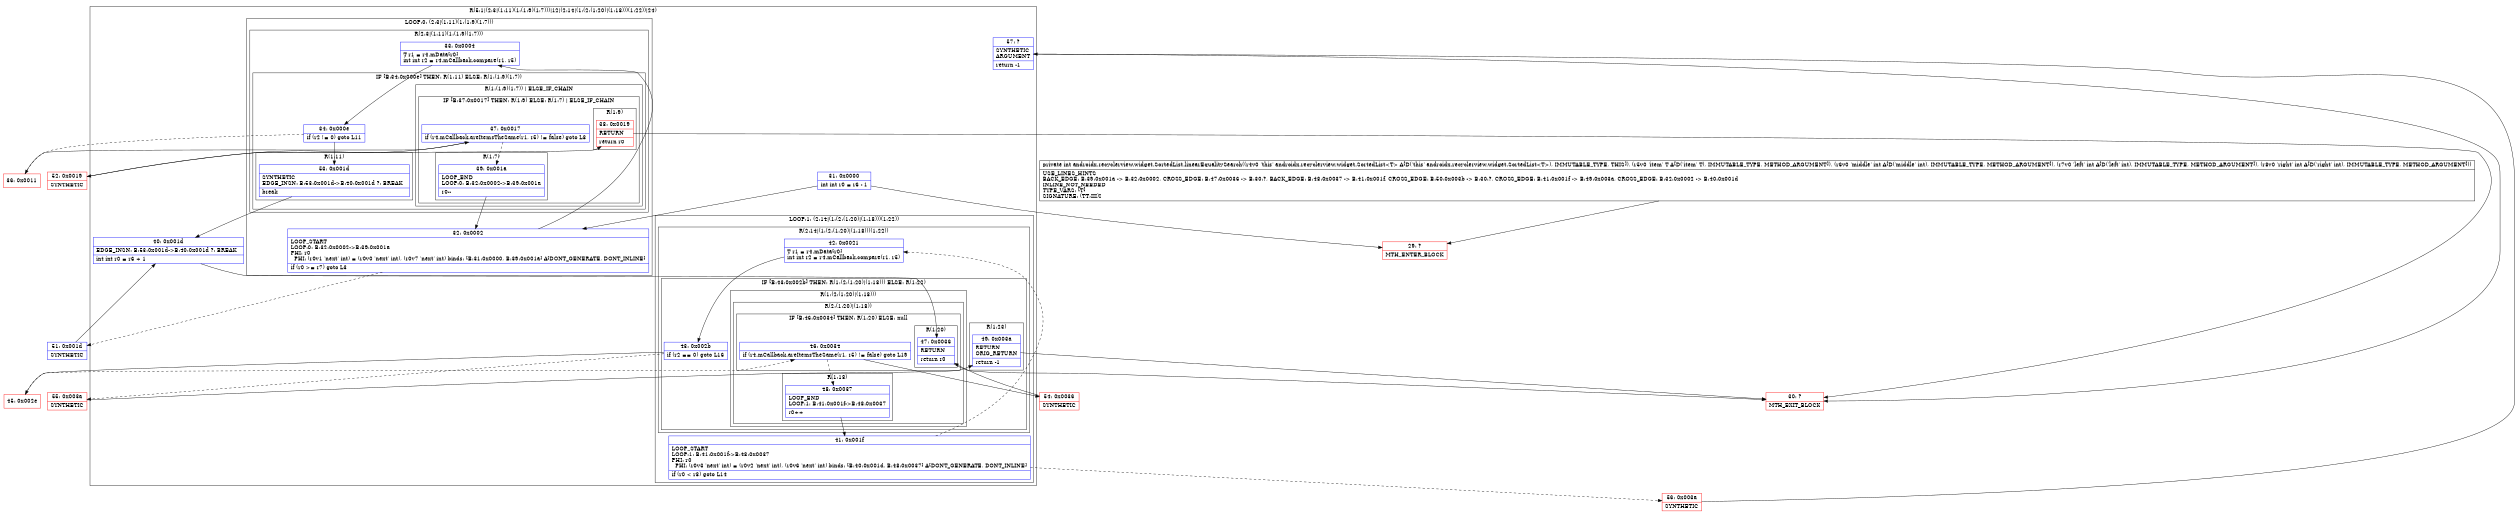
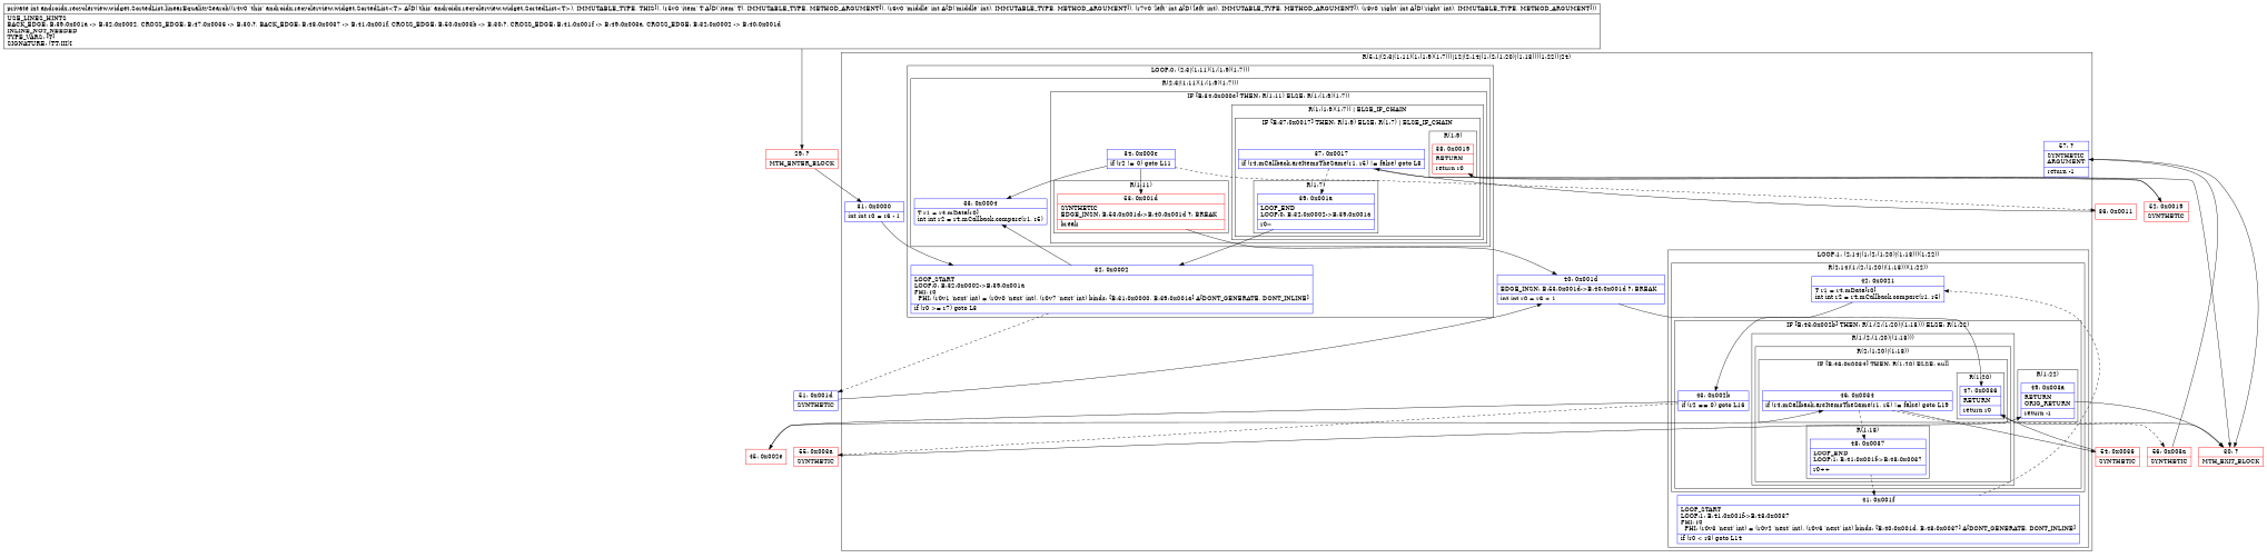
  digraph {
    node [color=blue shape=record]
-   n1 [label="{53\:\ 0x001d|SYNTHETIC\lEDGE_INSN: B:53:0x001d\-\>B:40:0x001d ?: BREAK  \l|break\l}"]
+   n1 [color=red label="{53\:\ 0x001d|SYNTHETIC\lEDGE_INSN: B:53:0x001d\-\>B:40:0x001d ?: BREAK  \l|break\l}"]
    n2 [color=red label="{38\:\ 0x0019|RETURN\l|return r0\l}"]
    n3 [label="{39\:\ 0x001a|LOOP_END\lLOOP:0: B:32:0x0002\-\>B:39:0x001a\l|r0\-\-\l}"]
    n4 [label="{37\:\ 0x0017|if (r4.mCallback.areItemsTheSame(r1, r5) != false) goto L8\l}"]
    n5 [label="{34\:\ 0x000e|if (r2 != 0) goto L11\l}"]
    n6 [label="{33\:\ 0x0004|T r1 = r4.mData[r0]\lint int r2 = r4.mCallback.compare(r1, r5)\l}"]
    n7 [label="{32\:\ 0x0002|LOOP_START\lLOOP:0: B:32:0x0002\-\>B:39:0x001a\lPHI: r0 \l  PHI: (r0v1 'next' int) = (r0v0 'next' int), (r0v7 'next' int) binds: [B:31:0x0000, B:39:0x001a] A[DONT_GENERATE, DONT_INLINE]\l|if (r0 \>= r7) goto L3\l}"]
    n8 [label="{47\:\ 0x0036|RETURN\l|return r0\l}"]
    n9 [label="{46\:\ 0x0034|if (r4.mCallback.areItemsTheSame(r1, r5) != false) goto L19\l}"]
    n10 [label="{48\:\ 0x0037|LOOP_END\lLOOP:1: B:41:0x001f\-\>B:48:0x0037\l|r0++\l}"]
    n11 [label="{49\:\ 0x003a|RETURN\lORIG_RETURN\l|return \-1\l}"]
    n12 [label="{43\:\ 0x002b|if (r2 == 0) goto L16\l}"]
    n13 [label="{42\:\ 0x0021|T r1 = r4.mData[r0]\lint int r2 = r4.mCallback.compare(r1, r5)\l}"]
    n14 [label="{41\:\ 0x001f|LOOP_START\lLOOP:1: B:41:0x001f\-\>B:48:0x0037\lPHI: r0 \l  PHI: (r0v3 'next' int) = (r0v2 'next' int), (r0v6 'next' int) binds: [B:40:0x001d, B:48:0x0037] A[DONT_GENERATE, DONT_INLINE]\l|if (r0 \< r8) goto L14\l}"]
    n15 [label="{31\:\ 0x0000|int int r0 = r6 \- 1\l}"]
    n16 [label="{40\:\ 0x001d|EDGE_INSN: B:53:0x001d\-\>B:40:0x001d ?: BREAK  \l|int int r0 = r6 + 1\l}"]
    n17 [label="{57\:\ ?|SYNTHETIC\lARGUMENT\l|return \-1\l}"]
    n18 [color=red label="{30\:\ ?|MTH_EXIT_BLOCK\l}"]
    n19 [color=red label="{52\:\ 0x0019|SYNTHETIC\l}"]
    n20 [color=red label="{36\:\ 0x0011}"]
    n21 [label="{51\:\ 0x001d|SYNTHETIC\l}"]
    n22 [color=red label="{54\:\ 0x0036|SYNTHETIC\l}"]
    n23 [color=red label="{45\:\ 0x002e}"]
    n24 [color=red label="{55\:\ 0x003a|SYNTHETIC\l}"]
    n25 [color=red label="{56\:\ 0x003a|SYNTHETIC\l}"]
    n26 [color=red label="{29\:\ ?|MTH_ENTER_BLOCK\l}"]
    n27 [label="{private int androidx.recyclerview.widget.SortedList.linearEqualitySearch((r4v0 'this' androidx.recyclerview.widget.SortedList\<T\> A[D('this' androidx.recyclerview.widget.SortedList\<T\>), IMMUTABLE_TYPE, THIS]), (r5v0 'item' T A[D('item' T), IMMUTABLE_TYPE, METHOD_ARGUMENT]), (r6v0 'middle' int A[D('middle' int), IMMUTABLE_TYPE, METHOD_ARGUMENT]), (r7v0 'left' int A[D('left' int), IMMUTABLE_TYPE, METHOD_ARGUMENT]), (r8v0 'right' int A[D('right' int), IMMUTABLE_TYPE, METHOD_ARGUMENT]))  | USE_LINES_HINTS\lBACK_EDGE: B:39:0x001a \-\> B:32:0x0002, CROSS_EDGE: B:47:0x0036 \-\> B:30:?, BACK_EDGE: B:48:0x0037 \-\> B:41:0x001f, CROSS_EDGE: B:50:0x003b \-\> B:30:?, CROSS_EDGE: B:41:0x001f \-\> B:49:0x003a, CROSS_EDGE: B:32:0x0002 \-\> B:40:0x001d\lINLINE_NOT_NEEDED\lTYPE_VARS: [T]\lSIGNATURE: (TT;III)I\l}" color=""]
    subgraph cluster_1 {
      label="R(5:1|(2:3|(1:11)(1:(1:9)(1:7)))|12|(2:14|(1:(2:(1:20)|(1:18)))(1:22))|24)"
      n15
      n16
      n17
      subgraph cluster_2 {
        label="LOOP:0: (2:3|(1:11)(1:(1:9)(1:7)))"
        n7
        subgraph cluster_3 {
          label="R(2:3|(1:11)(1:(1:9)(1:7)))"
          n6
          subgraph cluster_4 {
            label="IF [B:34:0x000e] THEN: R(1:11) ELSE: R(1:(1:9)(1:7))"
            n5
            subgraph cluster_5 {
              label="R(1:11)"
              n1
            }
            subgraph cluster_6 {
              label="R(1:(1:9)(1:7)) | ELSE_IF_CHAIN\l"
              subgraph cluster_7 {
                label="IF [B:37:0x0017] THEN: R(1:9) ELSE: R(1:7) | ELSE_IF_CHAIN\l"
                n4
                subgraph cluster_8 {
                  label="R(1:9)"
                  n2
                }
                subgraph cluster_9 {
                  label="R(1:7)"
                  n3
                }
              }
            }
          }
        }
      }
      subgraph cluster_10 {
        label="LOOP:1: (2:14|(1:(2:(1:20)|(1:18)))(1:22))"
        n14
        subgraph cluster_11 {
          label="R(2:14|(1:(2:(1:20)|(1:18)))(1:22))"
          n13
          subgraph cluster_12 {
            label="IF [B:43:0x002b] THEN: R(1:(2:(1:20)|(1:18))) ELSE: R(1:22)"
            n12
            subgraph cluster_13 {
              label="R(1:(2:(1:20)|(1:18)))"
              subgraph cluster_14 {
                label="R(2:(1:20)|(1:18))"
                subgraph cluster_15 {
                  label="IF [B:46:0x0034] THEN: R(1:20) ELSE: null"
                  n9
                  subgraph cluster_16 {
                    label="R(1:20)"
                    n8
                  }
                }
                subgraph cluster_17 {
                  label="R(1:18)"
                  n10
                }
              }
            }
            subgraph cluster_18 {
-             label="R(1:23)"
+             label="R(1:22)"
              n11
            }
          }
        }
      }
    }
    n1 -> n16
    n2 -> n18
    n3 -> n7
    n4 -> n3 [style=dashed]
    n4 -> n19
    n5 -> n1
    n5 -> n20 [style=dashed]
-   n6 -> n5
+   n5 -> n6
    n7 -> n6
    n7 -> n21 [style=dashed]
    n8 -> n18
    n9 -> n10 [style=dashed]
    n9 -> n22
-   n10 -> n14
+   n10 -> n14 [style=dashed]
    n11 -> n18
    n12 -> n23
    n12 -> n24 [style=dashed]
    n13 -> n12
    n14 -> n13 [style=dashed]
-   n14 -> n25 [style=dashed]
+   n9 -> n25 [style=dashed]
    n15 -> n7
    n16 -> n8
    n17 -> n18
    n19 -> n2
    n20 -> n4
    n21 -> n16
    n22 -> n8
-   n23 -> n9 [style=dashed]
+   n23 -> n9
    n24 -> n11
    n25 -> n17
-   n15 -> n26
+   n26 -> n15
    n27 -> n26
  }
